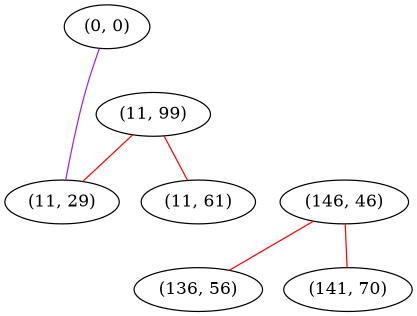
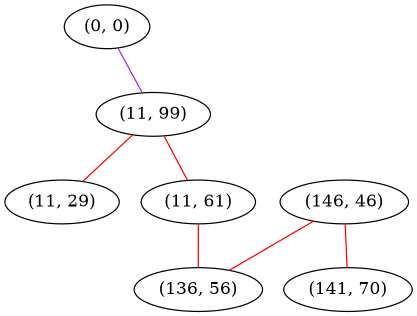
  graph {
    edge [color=red weight=1]
    "(0, 0)"
    "(11, 29)"
    n3 [label="(136, 56)"]
    "(146, 46)"
    n5 [label="(141, 70)"]
    "(11, 99)"
    "(11, 61)"
-   "(0, 0)" -- "(11, 29)" [color=purple weight=4]
+   "(0, 0)" -- "(11, 99)" [color=purple weight=4]
    "(146, 46)" -- n3
    "(146, 46)" -- n5
    "(11, 99)" -- "(11, 29)"
    "(11, 99)" -- "(11, 61)"
+   "(11, 61)" -- n3
  }
